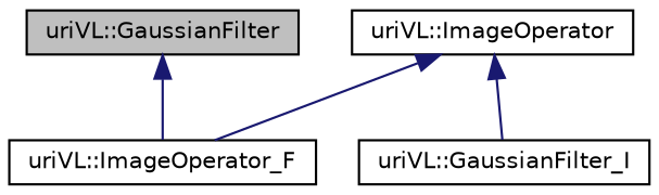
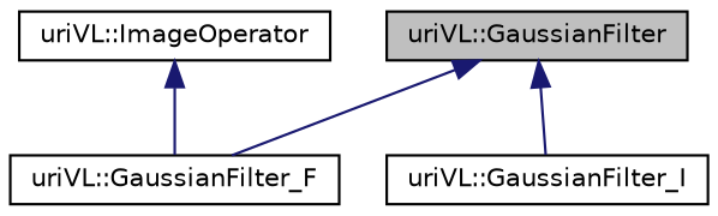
  digraph {
    node [color=black fillcolor=white fontname=Helvetica fontsize=10 shape=record style=filled]
    edge [color=midnightblue dir=back fontname=Helvetica fontsize=10 labelfontname=Helvetica labelfontsize=10 style=solid]
    n1 [fillcolor=grey75 fontcolor=black height=0.2 label="uriVL::GaussianFilter" width=0.4]
-   n2 [height=0.2 label="uriVL::ImageOperator_F" width=0.4]
+   n2 [height=0.2 label="uriVL::GaussianFilter_F" width=0.4]
    n3 [height=0.2 label="uriVL::GaussianFilter_I" width=0.4]
    n4 [height=0.2 label="uriVL::ImageOperator" width=0.4]
    n1 -> n2
-   n4 -> n3
+   n1 -> n3
    n4 -> n2
  }
